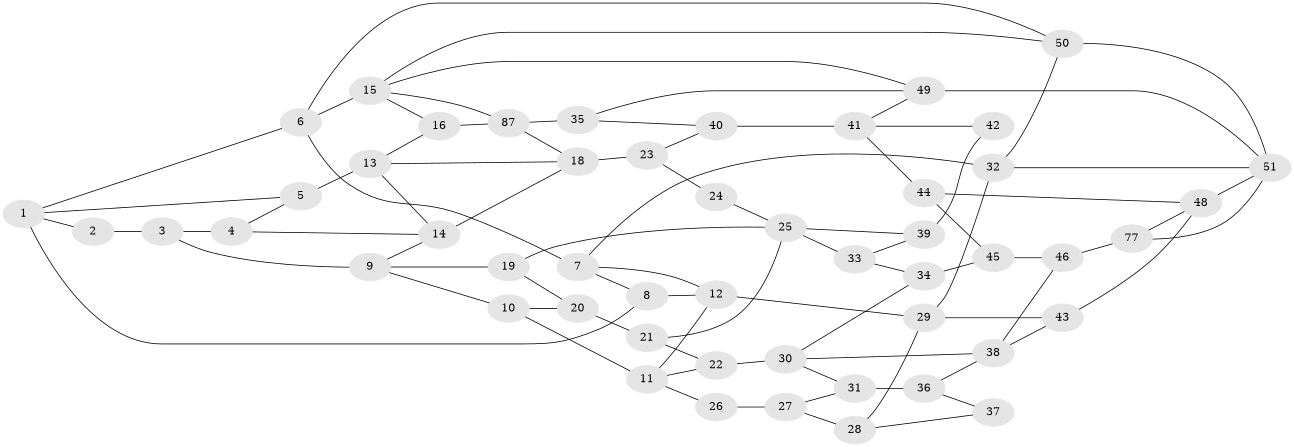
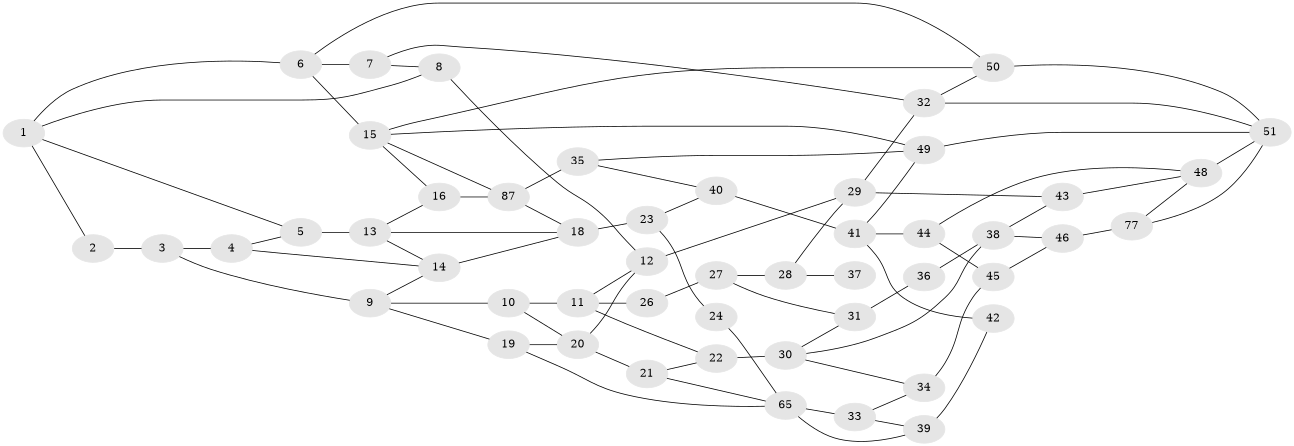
  graph {
    rankdir=LR
    node [color=gray90 style=filled]
    edge [weight=1.0]
    1
    2
    5
    6
    8
    3
    13
    7
    15
    50
    12
    4
    9
    14
    10
    19
    18
    16
    32
    n20 [label=87]
    49
    51
    29
    11
    20
-   25
+   25 [label=65]
    22
    26
    21
    30
    27
    43
    23
    35
    40
    24
    33
    39
    31
    34
    38
    41
    42
    28
    37
    36
    48
    45
    46
    n50 [label=77]
    44
    1 -- 2
    1 -- 5
    1 -- 6
    1 -- 8
    2 -- 3 [weight=2.0]
    5 -- 13 [weight=2.0]
    6 -- 7
    6 -- 15
    6 -- 50
    8 -- 12
    3 -- 4 [weight=2.0]
    3 -- 9 [weight=2.0]
    13 -- 14
    13 -- 18
    13 -- 16
    7 -- 8
-   7 -- 12
+   20 -- 12
    7 -- 32
    15 -- 50
    15 -- 16
    15 -- n20
    15 -- 49
    50 -- 51
    12 -- 29
    4 -- 5 [weight=2.0]
    4 -- 14
    9 -- 14
    9 -- 10
    9 -- 19
    14 -- 18
    10 -- 11
    10 -- 20
    19 -- 20
    19 -- 25
    18 -- 23
    16 -- n20
    32 -- 50
    32 -- 51
    n20 -- 18 [weight=2.0]
    n20 -- 35 [weight=2.0]
    49 -- 51
    29 -- 32
    29 -- 43 [weight=2.0]
    11 -- 12 [weight=2.0]
    11 -- 22
    11 -- 26 [weight=2.0]
    20 -- 21
    25 -- 33
    25 -- 39
    22 -- 30
    26 -- 27 [weight=2.0]
    21 -- 25
    21 -- 22
    30 -- 31
    30 -- 34
    30 -- 38
    27 -- 31
    27 -- 28 [weight=2.0]
    43 -- 48
    23 -- 40
    23 -- 24
    35 -- 49
    35 -- 40
    40 -- 41
    24 -- 25 [weight=2.0]
    33 -- 39
    33 -- 34
    39 -- 42
    31 -- 36
    34 -- 45
    38 -- 43
    38 -- 46
    41 -- 49
    41 -- 42 [weight=2.0]
    41 -- 44 [weight=2.0]
    28 -- 29 [weight=2.0]
    28 -- 37
    36 -- 38
-   36 -- 37
    48 -- 51
    45 -- 46
    46 -- n50
    n50 -- 51
    n50 -- 48
    44 -- 48
    44 -- 45
  }
